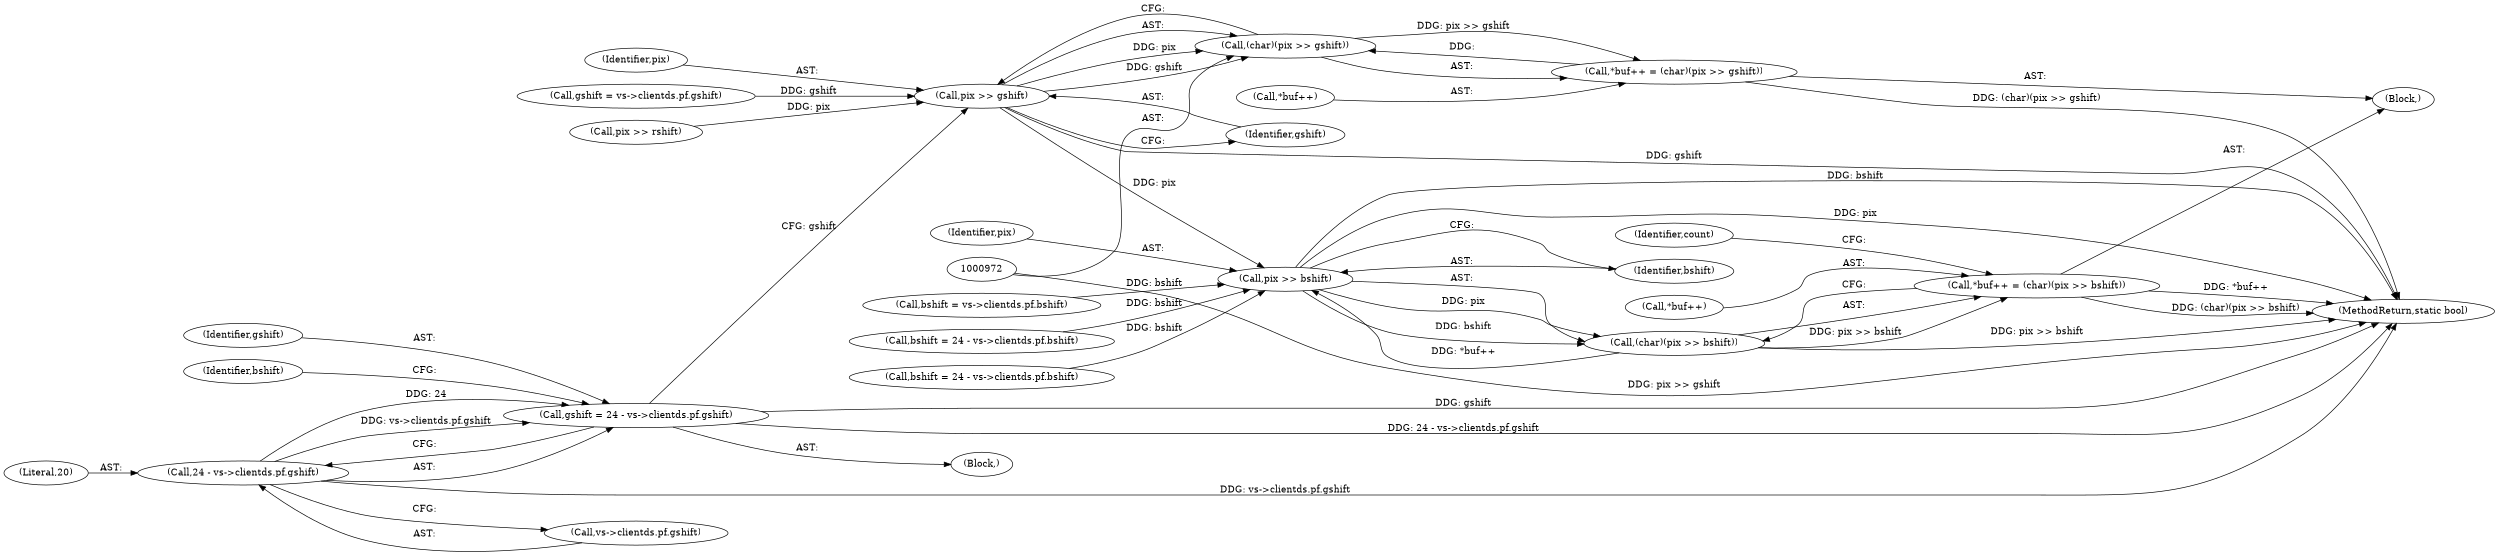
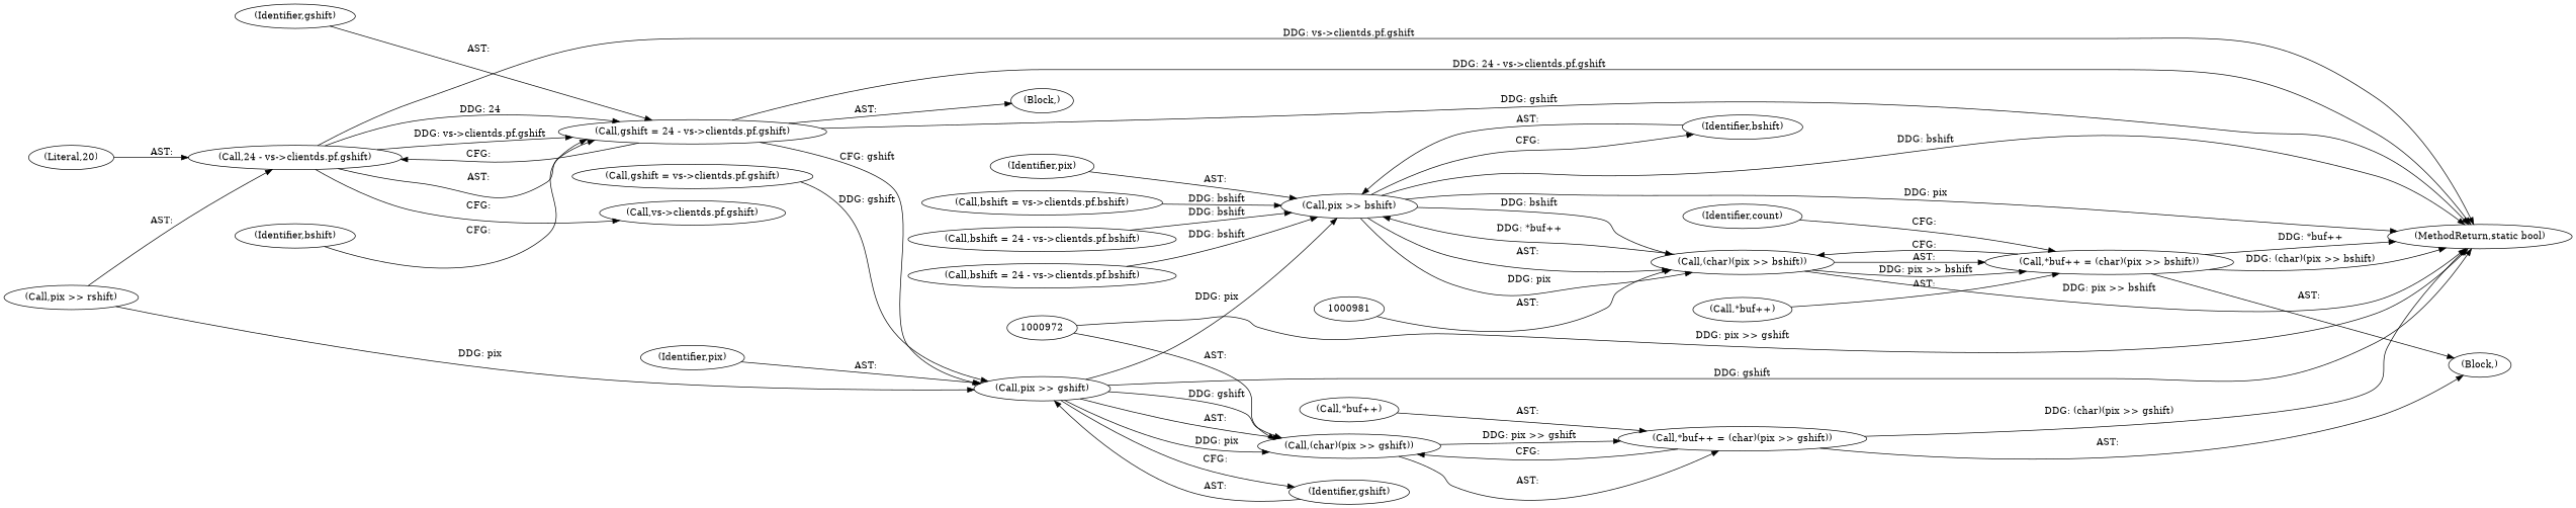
  digraph {
    rankdir=LR
    n1 [label="(Call,24 - vs->clientds.pf.gshift)"]
    n2 [label="(Call,gshift = 24 - vs->clientds.pf.gshift)"]
    n3 [label="(Call,vs->clientds.pf.gshift)"]
    n4 [label="(MethodReturn,static bool)"]
    n5 [label="(Call,pix >> gshift)"]
    n6 [label="(Block,)"]
    n7 [label="(Call,(char)(pix >> gshift))"]
    n8 [label="(Call,pix >> bshift)"]
    n9 [label="(Identifier,gshift)"]
    n10 [label="(Call,*buf++ = (char)(pix >> gshift))"]
    n11 [label="(Call,(char)(pix >> bshift))"]
    n12 [label="(Identifier,bshift)"]
    n13 [label="(Block,)"]
    n14 [label="(Call,*buf++ = (char)(pix >> bshift))"]
    n15 [label="(Identifier,count)"]
    n16 [label="(Call,*buf++)"]
    n17 [label="(Call,pix >> rshift)"]
    n18 [label="(Identifier,pix)"]
    n19 [label="(Identifier,gshift)"]
    n20 [label="(Identifier,pix)"]
    n21 [label="(Call,bshift = vs->clientds.pf.bshift)"]
    n22 [label="(Literal,20)"]
    n23 [label="(Identifier,bshift)"]
    n24 [label="(Call,*buf++)"]
    n25 [label="(Call,bshift = 24 - vs->clientds.pf.bshift)"]
    n26 [label="(Call,gshift = vs->clientds.pf.gshift)"]
    n27 [label="(Call,bshift = 24 - vs->clientds.pf.bshift)"]
    1000972
+   1000981
    n1 -> n2 [label="AST: "]
    n1 -> n2 [label="DDG: 24"]
    n1 -> n2 [label="DDG: vs->clientds.pf.gshift"]
    n1 -> n3 [label="CFG: "]
    n1 -> n4 [label="DDG: vs->clientds.pf.gshift"]
    n2 -> n1 [label="CFG: "]
    n2 -> n4 [label="DDG: gshift"]
    n2 -> n4 [label="DDG: 24 - vs->clientds.pf.gshift"]
    n2 -> n5 [label="CFG: gshift"]
    n2 -> n6 [label="AST: "]
-   n3 -> n1 [label="AST: "]
+   n17 -> n1 [label="AST: "]
    n5 -> n4 [label="DDG: gshift"]
    n5 -> n7 [label="AST: "]
    n5 -> n7 [label="DDG: pix"]
    n5 -> n7 [label="DDG: gshift"]
    n5 -> n8 [label="DDG: pix"]
    n5 -> n9 [label="CFG: "]
-   n7 -> n5 [label="CFG: "]
    n7 -> n10 [label="AST: "]
    n7 -> n10 [label="DDG: pix >> gshift"]
    n8 -> n4 [label="DDG: bshift"]
    n8 -> n4 [label="DDG: pix"]
    n8 -> n11 [label="AST: "]
    n8 -> n11 [label="DDG: pix"]
    n8 -> n11 [label="DDG: bshift"]
    n8 -> n12 [label="CFG: "]
    n9 -> n5 [label="AST: "]
    n10 -> n4 [label="DDG: (char)(pix >> gshift)"]
-   n10 -> n7 [label="DDG: "]
+   n10 -> n7 [label="CFG: "]
    n10 -> n13 [label="AST: "]
    n11 -> n4 [label="DDG: pix >> bshift"]
    n11 -> n8 [label="DDG: *buf++"]
    n11 -> n14 [label="AST: "]
    n11 -> n14 [label="DDG: pix >> bshift"]
    n12 -> n8 [label="AST: "]
    n14 -> n4 [label="DDG: *buf++"]
    n14 -> n4 [label="DDG: (char)(pix >> bshift)"]
    n14 -> n11 [label="CFG: "]
    n14 -> n13 [label="AST: "]
    n15 -> n14 [label="CFG: "]
    n16 -> n10 [label="AST: "]
    n17 -> n5 [label="DDG: pix"]
    n18 -> n5 [label="AST: "]
    n19 -> n2 [label="AST: "]
    n20 -> n8 [label="AST: "]
    n21 -> n8 [label="DDG: bshift"]
    n22 -> n1 [label="AST: "]
    n23 -> n2 [label="CFG: "]
    n24 -> n14 [label="AST: "]
    n25 -> n8 [label="DDG: bshift"]
    n26 -> n5 [label="DDG: gshift"]
    n27 -> n8 [label="DDG: bshift"]
    1000972 -> n4 [label="DDG: pix >> gshift"]
    1000972 -> n7 [label="AST: "]
+   1000981 -> n11 [label="AST: "]
  }
